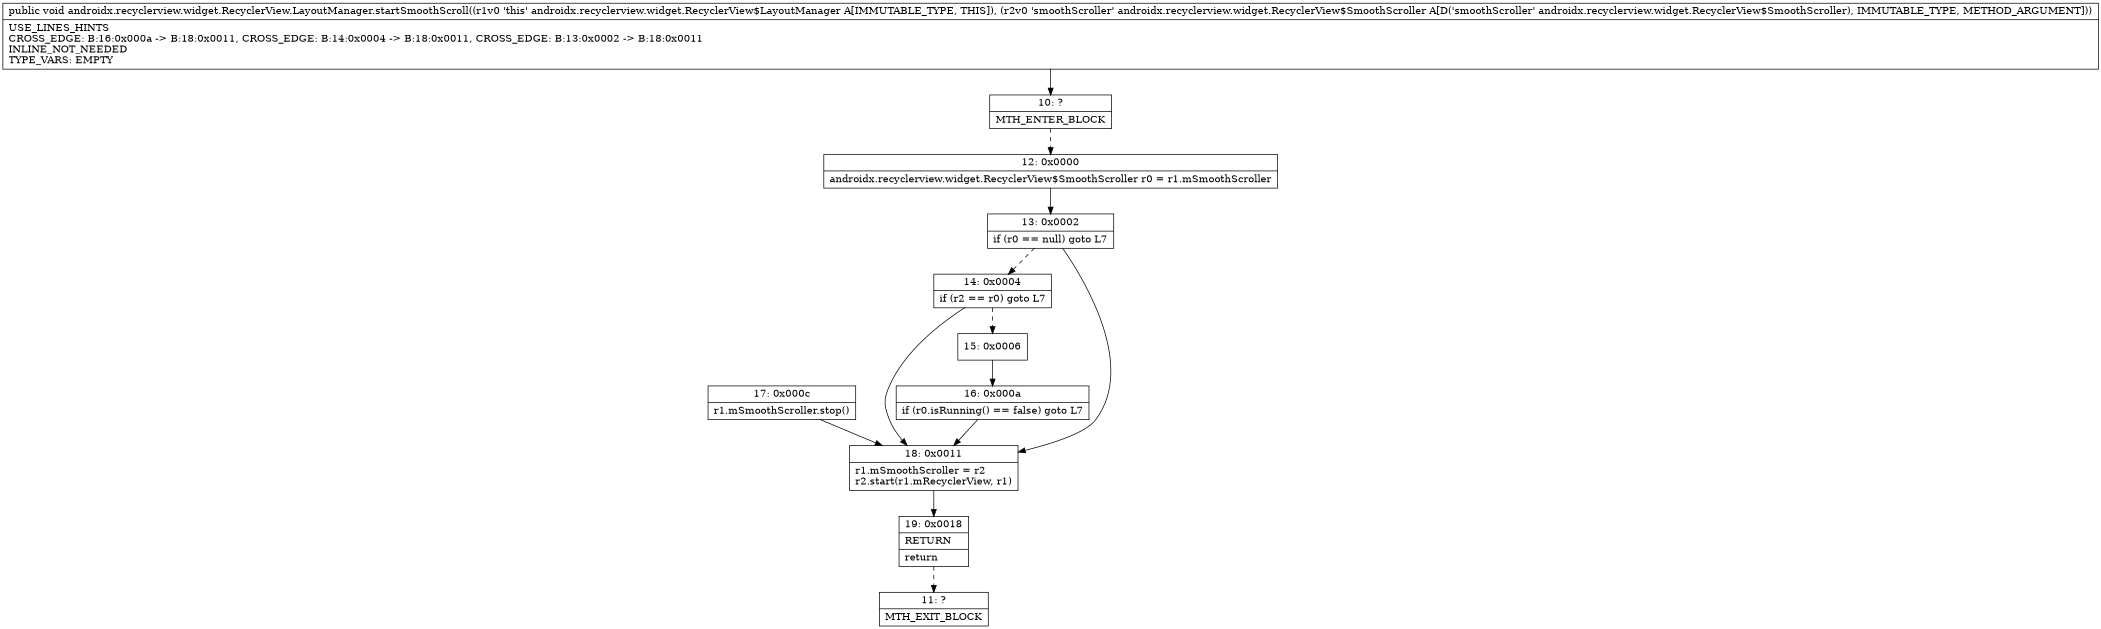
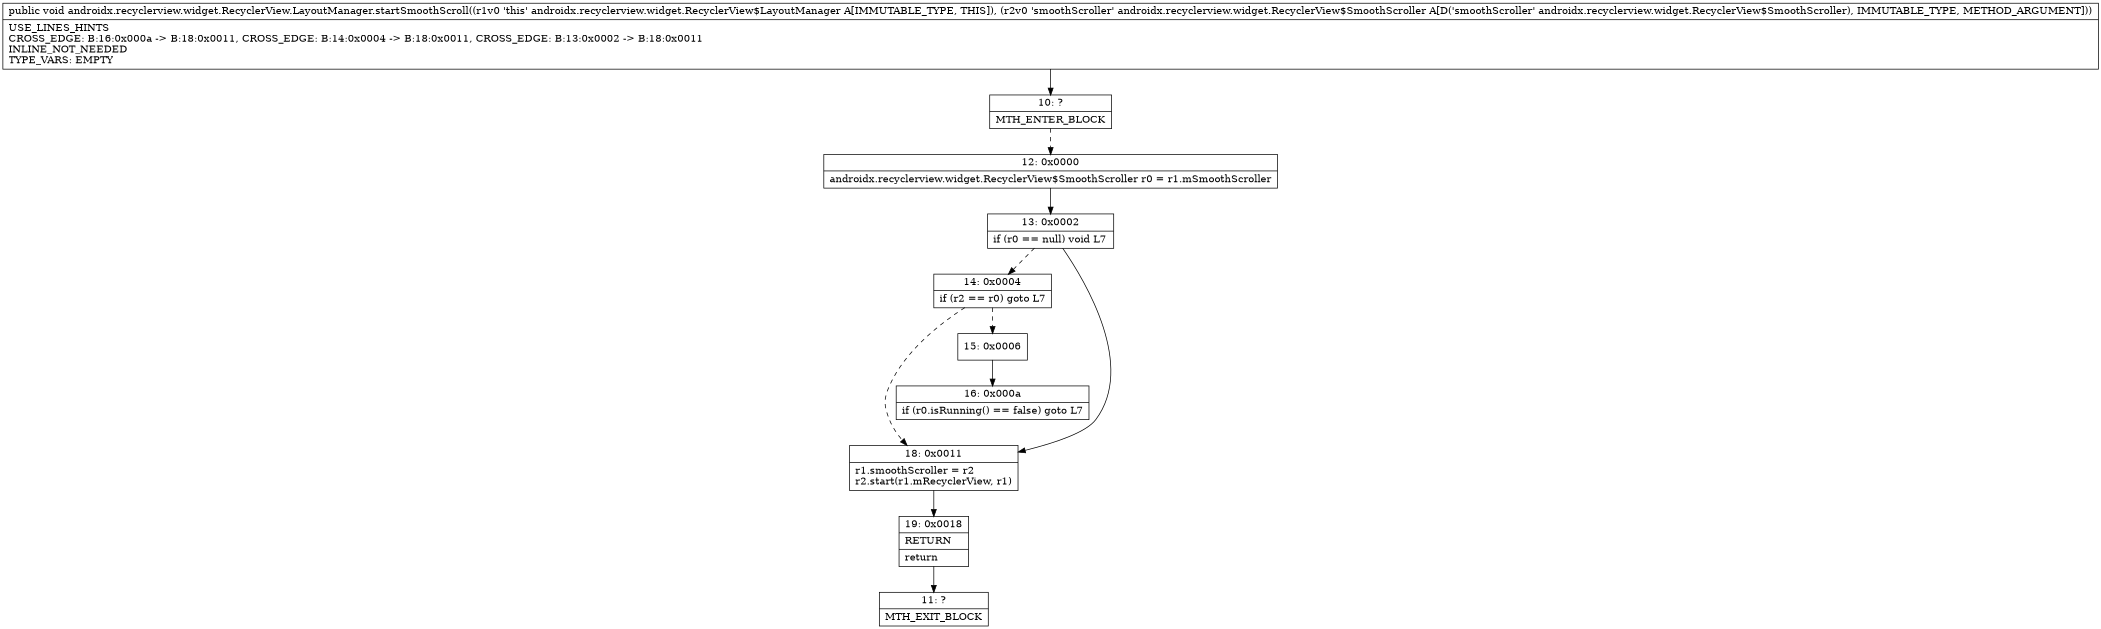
  digraph {
    node [shape=record]
    n1 [label="{10\:\ ?|MTH_ENTER_BLOCK\l}"]
    n2 [label="{12\:\ 0x0000|androidx.recyclerview.widget.RecyclerView$SmoothScroller r0 = r1.mSmoothScroller\l}"]
-   n3 [label="{13\:\ 0x0002|if (r0 == null) goto L7\l}"]
+   n3 [label="{13\:\ 0x0002|if (r0 == null) void L7\l}"]
    n4 [label="{14\:\ 0x0004|if (r2 == r0) goto L7\l}"]
-   n5 [label="{18\:\ 0x0011|r1.mSmoothScroller = r2\lr2.start(r1.mRecyclerView, r1)\l}"]
+   n5 [label="{18\:\ 0x0011|r1.smoothScroller = r2\lr2.start(r1.mRecyclerView, r1)\l}"]
    n6 [label="{15\:\ 0x0006}"]
    n7 [label="{19\:\ 0x0018|RETURN\l|return\l}"]
    n8 [label="{16\:\ 0x000a|if (r0.isRunning() == false) goto L7\l}"]
-   n9 [label="{17\:\ 0x000c|r1.mSmoothScroller.stop()\l}"]
    n10 [label="{11\:\ ?|MTH_EXIT_BLOCK\l}"]
    n11 [label="{public void androidx.recyclerview.widget.RecyclerView.LayoutManager.startSmoothScroll((r1v0 'this' androidx.recyclerview.widget.RecyclerView$LayoutManager A[IMMUTABLE_TYPE, THIS]), (r2v0 'smoothScroller' androidx.recyclerview.widget.RecyclerView$SmoothScroller A[D('smoothScroller' androidx.recyclerview.widget.RecyclerView$SmoothScroller), IMMUTABLE_TYPE, METHOD_ARGUMENT]))  | USE_LINES_HINTS\lCROSS_EDGE: B:16:0x000a \-\> B:18:0x0011, CROSS_EDGE: B:14:0x0004 \-\> B:18:0x0011, CROSS_EDGE: B:13:0x0002 \-\> B:18:0x0011\lINLINE_NOT_NEEDED\lTYPE_VARS: EMPTY\l}"]
    n1 -> n2 [style=dashed]
    n2 -> n3
    n3 -> n4 [style=dashed]
    n3 -> n5
-   n4 -> n5
+   n4 -> n5 [style=dashed]
    n4 -> n6 [style=dashed]
    n5 -> n7
    n6 -> n8
-   n7 -> n10 [style=dashed]
-   n8 -> n5
-   n9 -> n5
+   n7 -> n10
    n11 -> n1
  }
